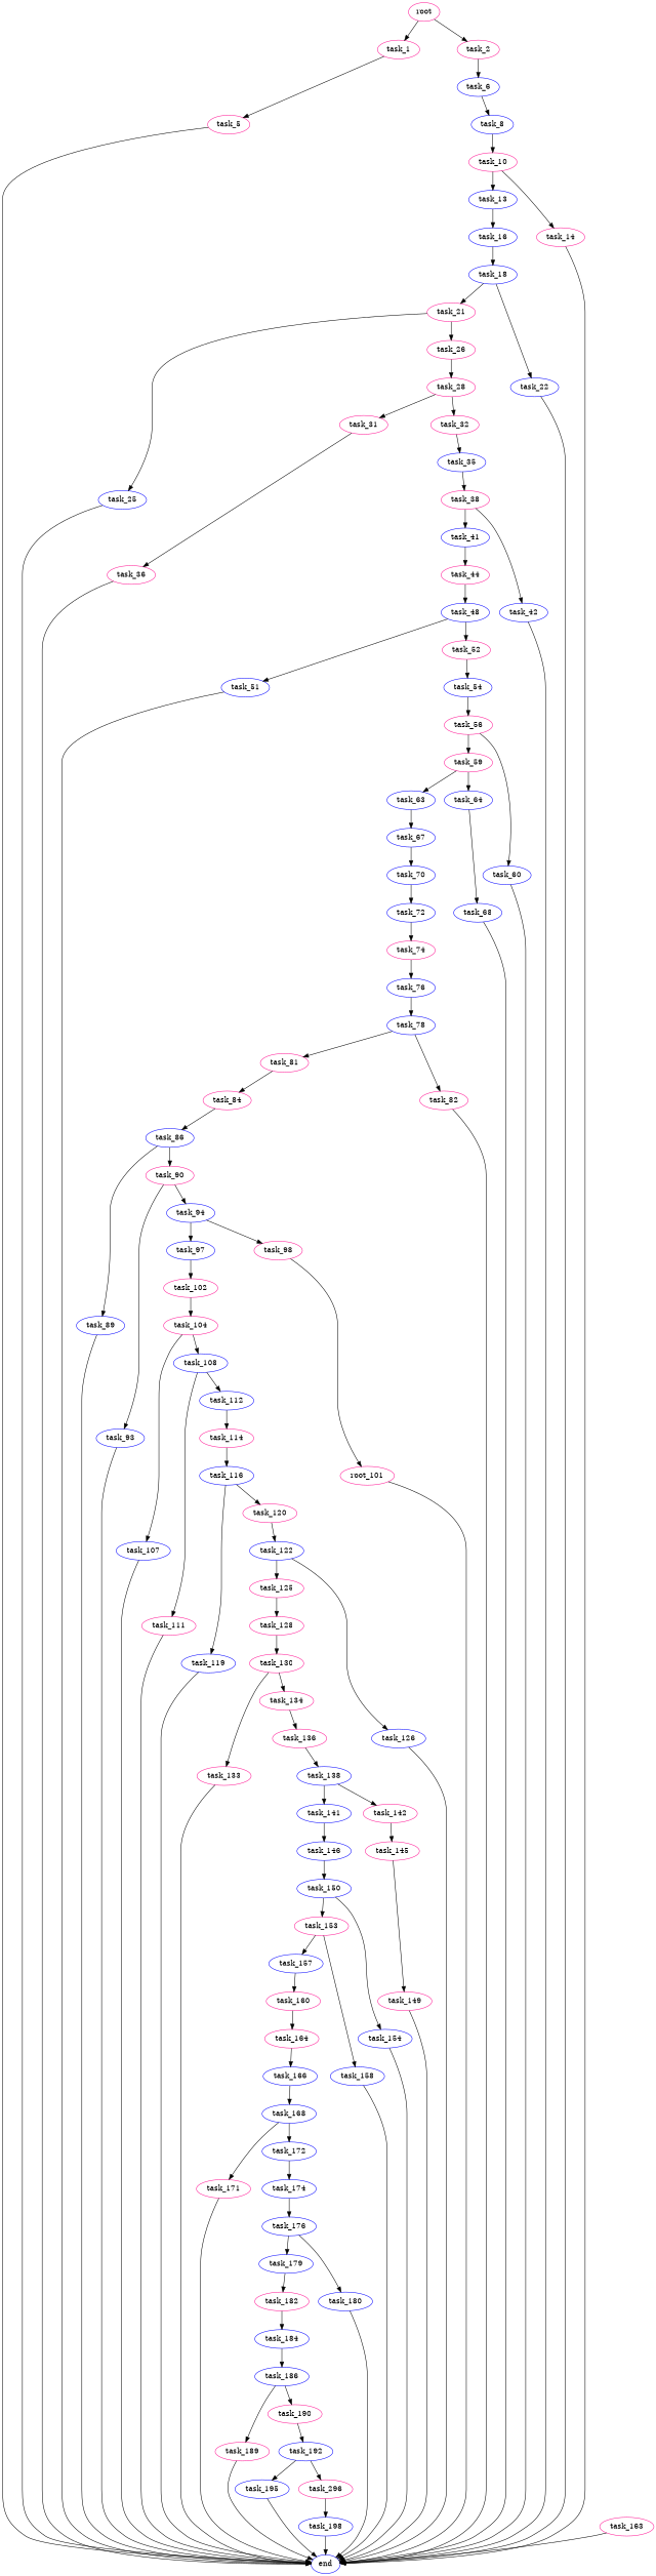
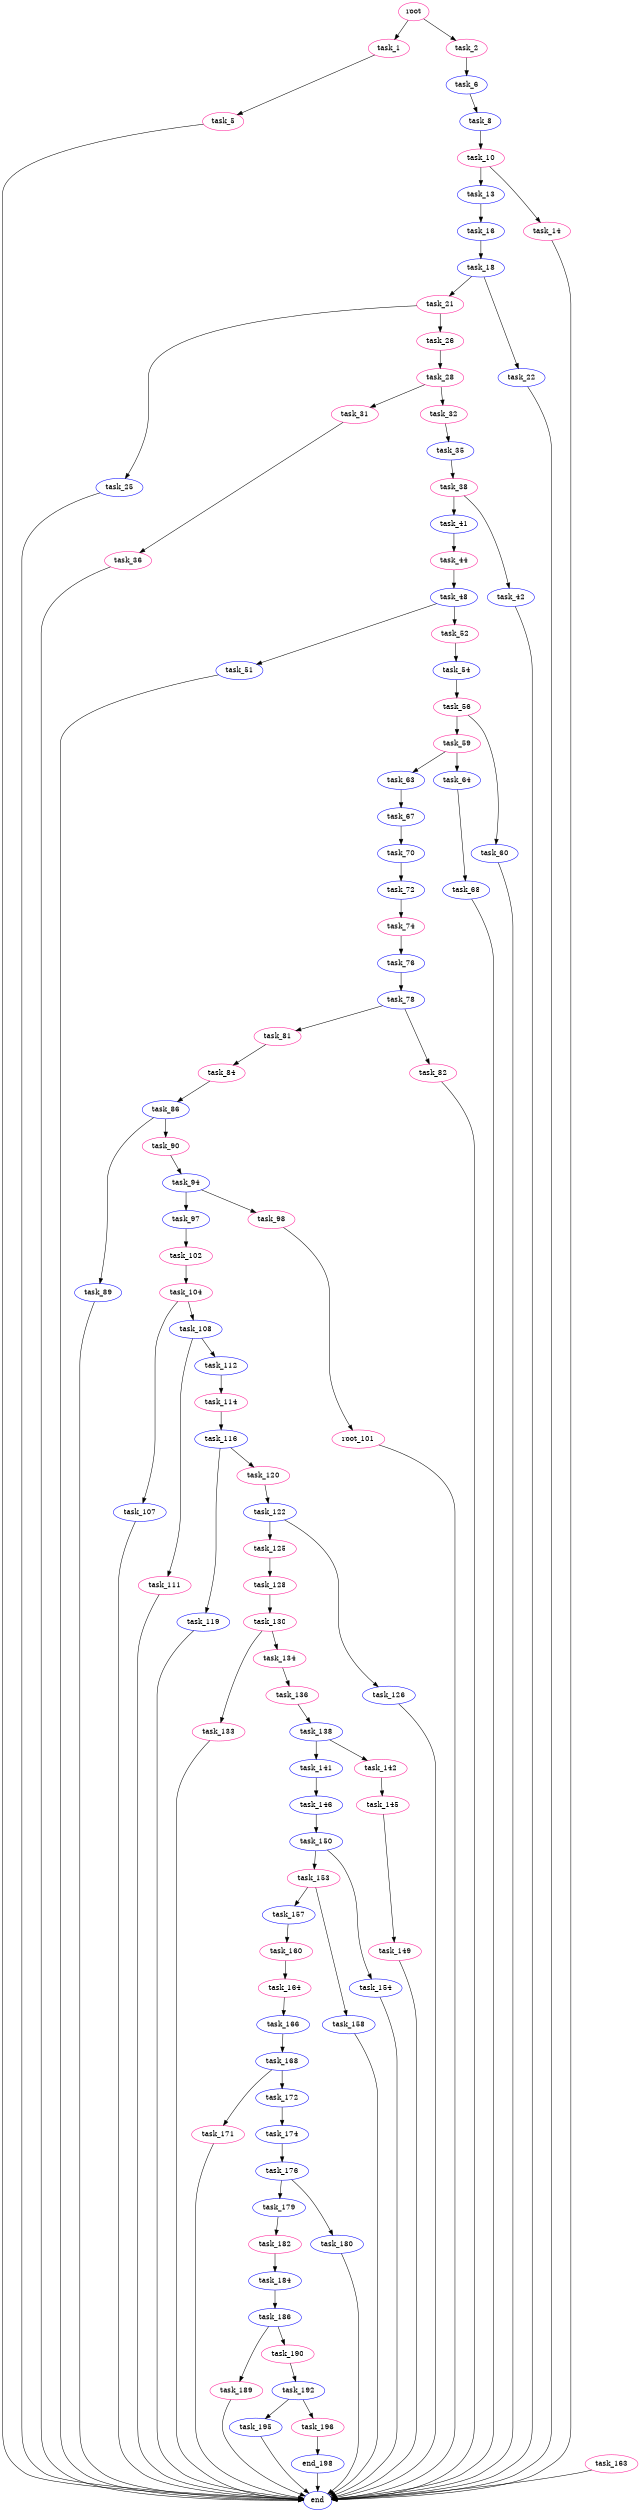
  digraph {
    node [color=blue]
    root [color=deeppink]
    task_1 [color=deeppink]
    task_2 [color=deeppink]
    task_5 [color=deeppink]
    task_6
    end
    task_8
    task_10 [color=deeppink]
    task_13
    task_14 [color=deeppink]
    task_16
    task_18
    task_21 [color=deeppink]
    task_22
    task_25
    task_26 [color=deeppink]
    task_28 [color=deeppink]
    task_31 [color=deeppink]
    task_32 [color=deeppink]
    task_36 [color=deeppink]
    task_35
    task_38 [color=deeppink]
    task_41
    task_42
    task_44 [color=deeppink]
    task_48
    task_51
    task_52 [color=deeppink]
    task_54
    task_56 [color=deeppink]
    task_59 [color=deeppink]
    task_60
    task_63
    task_64
    task_67
    task_68
    task_70
    task_72
    task_74 [color=deeppink]
    task_76
    task_78
    task_81 [color=deeppink]
    task_82 [color=deeppink]
    task_84 [color=deeppink]
    task_86
    task_89
    task_90 [color=deeppink]
-   task_93
    task_94
    task_97
    task_98 [color=deeppink]
    task_102 [color=deeppink]
    n53 [color=deeppink label=root_101]
    task_104 [color=deeppink]
    task_107
    task_108
    task_111 [color=deeppink]
    task_112
    task_114 [color=deeppink]
    task_116
    task_119
    task_120 [color=deeppink]
    task_122
    task_125 [color=deeppink]
    task_126
    task_128 [color=deeppink]
    task_130 [color=deeppink]
    task_133 [color=deeppink]
    task_134 [color=deeppink]
    task_136 [color=deeppink]
    task_138
    task_141
    task_142 [color=deeppink]
    task_146
    task_145 [color=deeppink]
    task_150
    task_149 [color=deeppink]
    task_153 [color=deeppink]
    task_154
    task_157
    task_158
    task_160 [color=deeppink]
    task_164 [color=deeppink]
    task_163 [color=deeppink]
    task_166
    task_168
    task_171 [color=deeppink]
    task_172
    task_174
    task_176
    task_179
    task_180
    task_182 [color=deeppink]
    task_184
    task_186
    task_189 [color=deeppink]
    task_190 [color=deeppink]
    task_192
    task_195
-   task_196 [color=deeppink label=task_296]
-   task_198
+   task_196 [color=deeppink]
+   task_198 [label=end_198]
    root -> task_1
    root -> task_2
    task_1 -> task_5
    task_2 -> task_6
    task_5 -> end
    task_6 -> task_8
    task_8 -> task_10
    task_10 -> task_13
    task_10 -> task_14
    task_13 -> task_16
    task_14 -> end
    task_16 -> task_18
    task_18 -> task_21
    task_18 -> task_22
    task_21 -> task_25
    task_21 -> task_26
    task_22 -> end
    task_25 -> end
    task_26 -> task_28
    task_28 -> task_31
    task_28 -> task_32
    task_31 -> task_36
    task_32 -> task_35
    task_36 -> end
    task_35 -> task_38
    task_38 -> task_41
    task_38 -> task_42
    task_41 -> task_44
    task_42 -> end
    task_44 -> task_48
    task_48 -> task_51
    task_48 -> task_52
    task_51 -> end
    task_52 -> task_54
    task_54 -> task_56
    task_56 -> task_59
    task_56 -> task_60
    task_59 -> task_63
    task_59 -> task_64
    task_60 -> end
    task_63 -> task_67
    task_64 -> task_68
    task_67 -> task_70
    task_68 -> end
    task_70 -> task_72
    task_72 -> task_74
    task_74 -> task_76
    task_76 -> task_78
    task_78 -> task_81
    task_78 -> task_82
    task_81 -> task_84
    task_82 -> end
    task_84 -> task_86
    task_86 -> task_89
    task_86 -> task_90
    task_89 -> end
-   task_90 -> task_93
    task_90 -> task_94
-   task_93 -> end
    task_94 -> task_97
    task_94 -> task_98
    task_97 -> task_102
    task_98 -> n53
    task_102 -> task_104
    n53 -> end
    task_104 -> task_107
    task_104 -> task_108
    task_107 -> end
    task_108 -> task_111
    task_108 -> task_112
    task_111 -> end
    task_112 -> task_114
    task_114 -> task_116
    task_116 -> task_119
    task_116 -> task_120
    task_119 -> end
    task_120 -> task_122
    task_122 -> task_125
    task_122 -> task_126
    task_125 -> task_128
    task_126 -> end
    task_128 -> task_130
    task_130 -> task_133
    task_130 -> task_134
    task_133 -> end
    task_134 -> task_136
    task_136 -> task_138
    task_138 -> task_141
    task_138 -> task_142
    task_141 -> task_146
    task_142 -> task_145
    task_146 -> task_150
    task_145 -> task_149
    task_150 -> task_153
    task_150 -> task_154
    task_149 -> end
    task_153 -> task_157
    task_153 -> task_158
    task_154 -> end
    task_157 -> task_160
    task_158 -> end
    task_160 -> task_164
    task_164 -> task_166
    task_163 -> end
    task_166 -> task_168
    task_168 -> task_171
    task_168 -> task_172
    task_171 -> end
    task_172 -> task_174
    task_174 -> task_176
    task_176 -> task_179
    task_176 -> task_180
    task_179 -> task_182
    task_180 -> end
    task_182 -> task_184
    task_184 -> task_186
    task_186 -> task_189
    task_186 -> task_190
    task_189 -> end
    task_190 -> task_192
    task_192 -> task_195
    task_192 -> task_196
    task_195 -> end
    task_196 -> task_198
    task_198 -> end
  }
